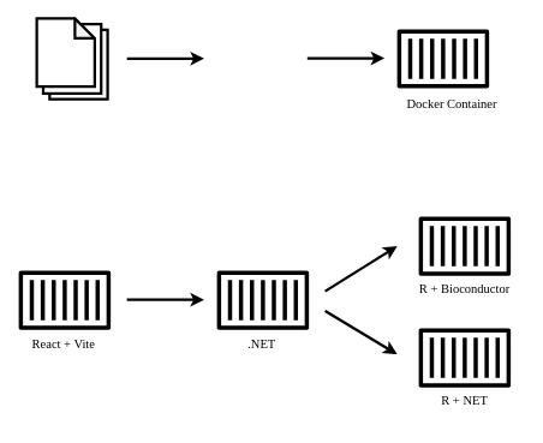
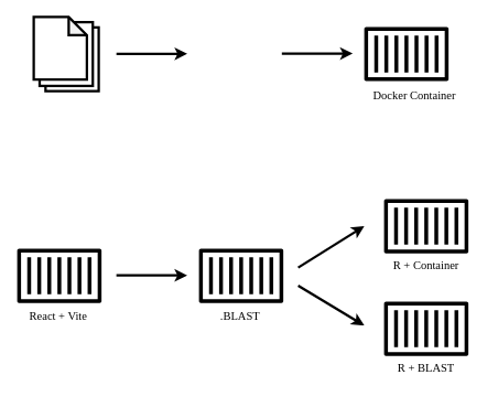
  <mxCell id="0" />
  <mxCell id="1" parent="0" />
  <mxCell id="2" value="" style="group" vertex="1" connectable="0" parent="1"><mxGeometry x="40" y="20" width="530" height="120" as="geometry" /></mxCell>
  <mxCell id="3" value="" style="shape=image;html=1;verticalAlign=middle;verticalLabelPosition=bottom;labelBackgroundColor=#ffffff;imageAspect=0;aspect=fixed;image=https://icons.diagrams.net/icon-cache1/Ionicons_Fill_Vol_2-2187/logo-docker-1464.svg;fillColor=#3333FF;rounded=0;shadow=0;glass=0;strokeColor=light-dark(#000000,#A8A8FF);strokeWidth=3;align=center;fontFamily=Helvetica;fontSize=12;fontColor=default;" vertex="1" parent="2"><mxGeometry x="198.945" y="3.789" width="82.105" height="82.105" as="geometry" /></mxCell>
  <mxCell id="4" value="" style="group" vertex="1" connectable="0" parent="2"><mxGeometry width="78.619" height="89.684" as="geometry" /></mxCell>
  <mxCell id="5" value="" style="rounded=0;whiteSpace=wrap;html=1;strokeColor=light-dark(#000000,#A8A8FF);fillColor=default;strokeWidth=3;perimeterSpacing=0;shadow=0;glass=0;" vertex="1" parent="4"><mxGeometry x="14.294" y="12.632" width="64.325" height="77.053" as="geometry" /></mxCell>
  <mxCell id="6" value="" style="rounded=0;whiteSpace=wrap;html=1;strokeColor=light-dark(#000000,#A8A8FF);fillColor=default;strokeWidth=3;perimeterSpacing=0;shadow=0;glass=0;" vertex="1" parent="4"><mxGeometry x="7.147" y="6.316" width="64.325" height="77.053" as="geometry" /></mxCell>
  <mxCell id="7" value="" style="shape=note;whiteSpace=wrap;html=1;backgroundOutline=1;darkOpacity=0.05;rounded=0;shadow=0;glass=0;strokeColor=light-dark(#000000,#A8A8FF);strokeWidth=3;align=center;verticalAlign=middle;fontFamily=Helvetica;fontSize=12;fontColor=default;fillColor=default;size=22;" vertex="1" parent="4"><mxGeometry width="64.325" height="75.789" as="geometry" /></mxCell>
  <mxCell id="8" value="" style="shape=image;html=1;verticalAlign=middle;verticalLabelPosition=bottom;labelBackgroundColor=#ffffff;imageAspect=0;aspect=fixed;image=https://icons.diagrams.net/icon-cache1/Ionicons_Fill_Vol_2-2187/logo-docker-1464.svg;fillColor=#3333FF;rounded=0;shadow=0;glass=0;strokeColor=light-dark(#000000,#A8A8FF);strokeWidth=3;align=center;fontFamily=Helvetica;fontSize=12;fontColor=default;" vertex="1" parent="4"><mxGeometry x="10.006" y="25.263" width="39.158" height="39.158" as="geometry" /></mxCell>
  <mxCell id="9" value="" style="sketch=0;outlineConnect=0;dashed=0;verticalLabelPosition=bottom;verticalAlign=top;align=center;html=1;fontSize=12;fontStyle=0;aspect=fixed;pointerEvents=1;shape=mxgraph.aws4.container_1;fillColor=#000000;fontColor=#333333;strokeColor=#000000;" vertex="1" parent="2"><mxGeometry x="399.997" y="11.899" width="102.032" height="65.893" as="geometry" /></mxCell>
  <mxCell id="10" value="" style="endArrow=classic;html=1;rounded=0;strokeWidth=3;" edge="1" parent="2"><mxGeometry width="50" height="50" relative="1" as="geometry"><mxPoint x="100.061" y="44.526" as="sourcePoint" /><mxPoint x="185.827" y="44.526" as="targetPoint" /></mxGeometry></mxCell>
  <mxCell id="11" value="" style="endArrow=classic;html=1;rounded=0;strokeWidth=3;" edge="1" parent="2"><mxGeometry width="50" height="50" relative="1" as="geometry"><mxPoint x="300.246" y="44.256" as="sourcePoint" /><mxPoint x="386.013" y="44.256" as="targetPoint" /></mxGeometry></mxCell>
  <mxCell id="12" value="Docker Container" style="text;html=1;align=center;verticalAlign=middle;whiteSpace=wrap;rounded=0;fontFamily=Verdana;fontSize=14;" vertex="1" parent="2"><mxGeometry x="396.01" y="86.05" width="130" height="18.95" as="geometry" /></mxCell>
  <mxCell id="13" value="" style="sketch=0;outlineConnect=0;dashed=0;verticalLabelPosition=bottom;verticalAlign=top;align=center;html=1;fontSize=12;fontStyle=0;aspect=fixed;pointerEvents=1;shape=mxgraph.aws4.container_1;fillColor=#000000;fontColor=#333333;strokeColor=#000000;" vertex="1" parent="1"><mxGeometry x="240" y="300" width="102.032" height="65.893" as="geometry" /></mxCell>
- <mxCell id="14" value="&lt;div style=&quot;&quot;&gt;&lt;span style=&quot;background-color: transparent; color: light-dark(rgb(0, 0, 0), rgb(255, 255, 255)); font-size: 14px;&quot;&gt;&lt;font face=&quot;Verdana&quot;&gt;.NET&lt;/font&gt;&lt;/span&gt;&lt;/div&gt;" style="text;whiteSpace=wrap;html=1;align=center;" vertex="1" parent="1"><mxGeometry x="240" y="365.89" width="100" height="40" as="geometry" /></mxCell>
+ <mxCell id="14" value="&lt;div style=&quot;&quot;&gt;&lt;span style=&quot;background-color: transparent; color: light-dark(rgb(0, 0, 0), rgb(255, 255, 255)); font-size: 14px;&quot;&gt;&lt;font face=&quot;Verdana&quot;&gt;.BLAST&lt;/font&gt;&lt;/span&gt;&lt;/div&gt;" style="text;whiteSpace=wrap;html=1;align=center;" vertex="1" parent="1"><mxGeometry x="240" y="365.89" width="100" height="40" as="geometry" /></mxCell>
  <mxCell id="15" value="" style="sketch=0;outlineConnect=0;dashed=0;verticalLabelPosition=bottom;verticalAlign=top;align=center;html=1;fontSize=12;fontStyle=0;aspect=fixed;pointerEvents=1;shape=mxgraph.aws4.container_1;fillColor=#000000;fontColor=#333333;strokeColor=#000000;" vertex="1" parent="1"><mxGeometry x="20" y="300" width="102.032" height="65.893" as="geometry" /></mxCell>
  <mxCell id="16" value="&lt;div style=&quot;&quot;&gt;&lt;span style=&quot;background-color: transparent; color: light-dark(rgb(0, 0, 0), rgb(255, 255, 255)); font-size: 14px;&quot;&gt;&lt;font face=&quot;Verdana&quot;&gt;React + Vite&lt;/font&gt;&lt;/span&gt;&lt;/div&gt;" style="text;whiteSpace=wrap;html=1;align=center;" vertex="1" parent="1"><mxGeometry x="20" y="365.89" width="100" height="40" as="geometry" /></mxCell>
  <mxCell id="17" value="" style="endArrow=classic;html=1;rounded=0;strokeWidth=3;" edge="1" parent="1"><mxGeometry width="50" height="50" relative="1" as="geometry"><mxPoint x="140" y="332.36" as="sourcePoint" /><mxPoint x="225.766" y="332.36" as="targetPoint" /></mxGeometry></mxCell>
  <mxCell id="18" value="" style="sketch=0;outlineConnect=0;dashed=0;verticalLabelPosition=bottom;verticalAlign=top;align=center;html=1;fontSize=12;fontStyle=0;aspect=fixed;pointerEvents=1;shape=mxgraph.aws4.container_1;fillColor=#000000;fontColor=#333333;strokeColor=#000000;" vertex="1" parent="1"><mxGeometry x="463.98" y="240" width="102.032" height="65.893" as="geometry" /></mxCell>
- <mxCell id="19" value="&lt;div style=&quot;&quot;&gt;&lt;font face=&quot;Verdana&quot;&gt;&lt;span style=&quot;font-size: 14px;&quot;&gt;R&amp;nbsp;&lt;/span&gt;&lt;/font&gt;&lt;span style=&quot;font-size: 14px; font-family: Verdana; background-color: transparent; color: light-dark(rgb(0, 0, 0), rgb(255, 255, 255));&quot;&gt;+&amp;nbsp;&lt;/span&gt;&lt;span style=&quot;font-size: 14px; font-family: Verdana; background-color: transparent; color: light-dark(rgb(0, 0, 0), rgb(255, 255, 255));&quot;&gt;Bioconductor&lt;/span&gt;&lt;/div&gt;" style="text;whiteSpace=wrap;html=1;align=center;" vertex="1" parent="1"><mxGeometry x="450" y="305.89" width="130" height="40" as="geometry" /></mxCell>
+ <mxCell id="19" value="&lt;div style=&quot;&quot;&gt;&lt;font face=&quot;Verdana&quot;&gt;&lt;span style=&quot;font-size: 14px;&quot;&gt;R&amp;nbsp;&lt;/span&gt;&lt;/font&gt;&lt;span style=&quot;font-size: 14px; font-family: Verdana; background-color: transparent; color: light-dark(rgb(0, 0, 0), rgb(255, 255, 255));&quot;&gt;+&amp;nbsp;&lt;/span&gt;&lt;span style=&quot;font-size: 14px; font-family: Verdana; background-color: transparent; color: light-dark(rgb(0, 0, 0), rgb(255, 255, 255));&quot;&gt;Container&lt;/span&gt;&lt;/div&gt;" style="text;whiteSpace=wrap;html=1;align=center;" vertex="1" parent="1"><mxGeometry x="450" y="305.89" width="130" height="40" as="geometry" /></mxCell>
  <mxCell id="20" value="" style="endArrow=classic;html=1;rounded=0;strokeWidth=3;" edge="1" parent="1"><mxGeometry width="50" height="50" relative="1" as="geometry"><mxPoint x="360" y="322.95" as="sourcePoint" /><mxPoint x="440" y="272.95" as="targetPoint" /></mxGeometry></mxCell>
  <mxCell id="21" value="" style="sketch=0;outlineConnect=0;dashed=0;verticalLabelPosition=bottom;verticalAlign=top;align=center;html=1;fontSize=12;fontStyle=0;aspect=fixed;pointerEvents=1;shape=mxgraph.aws4.container_1;fillColor=#000000;fontColor=#333333;strokeColor=#000000;" vertex="1" parent="1"><mxGeometry x="463.98" y="364" width="102.032" height="65.893" as="geometry" /></mxCell>
- <mxCell id="22" value="&lt;div style=&quot;&quot;&gt;&lt;font face=&quot;Verdana&quot;&gt;&lt;span style=&quot;font-size: 14px;&quot;&gt;R&amp;nbsp;&lt;/span&gt;&lt;/font&gt;&lt;span style=&quot;font-size: 14px; font-family: Verdana; background-color: transparent; color: light-dark(rgb(0, 0, 0), rgb(255, 255, 255));&quot;&gt;+&amp;nbsp;&lt;/span&gt;&lt;span style=&quot;font-size: 14px; font-family: Verdana; background-color: transparent; color: light-dark(rgb(0, 0, 0), rgb(255, 255, 255));&quot;&gt;NET&lt;/span&gt;&lt;/div&gt;" style="text;whiteSpace=wrap;html=1;align=center;" vertex="1" parent="1"><mxGeometry x="450" y="429.89" width="130" height="40" as="geometry" /></mxCell>
+ <mxCell id="22" value="&lt;div style=&quot;&quot;&gt;&lt;font face=&quot;Verdana&quot;&gt;&lt;span style=&quot;font-size: 14px;&quot;&gt;R&amp;nbsp;&lt;/span&gt;&lt;/font&gt;&lt;span style=&quot;font-size: 14px; font-family: Verdana; background-color: transparent; color: light-dark(rgb(0, 0, 0), rgb(255, 255, 255));&quot;&gt;+&amp;nbsp;&lt;/span&gt;&lt;span style=&quot;font-size: 14px; font-family: Verdana; background-color: transparent; color: light-dark(rgb(0, 0, 0), rgb(255, 255, 255));&quot;&gt;BLAST&lt;/span&gt;&lt;/div&gt;" style="text;whiteSpace=wrap;html=1;align=center;" vertex="1" parent="1"><mxGeometry x="450" y="429.89" width="130" height="40" as="geometry" /></mxCell>
  <mxCell id="23" value="" style="endArrow=classic;html=1;rounded=0;strokeWidth=3;" edge="1" parent="1"><mxGeometry width="50" height="50" relative="1" as="geometry"><mxPoint x="360" y="344.95" as="sourcePoint" /><mxPoint x="440" y="392.95" as="targetPoint" /></mxGeometry></mxCell>
